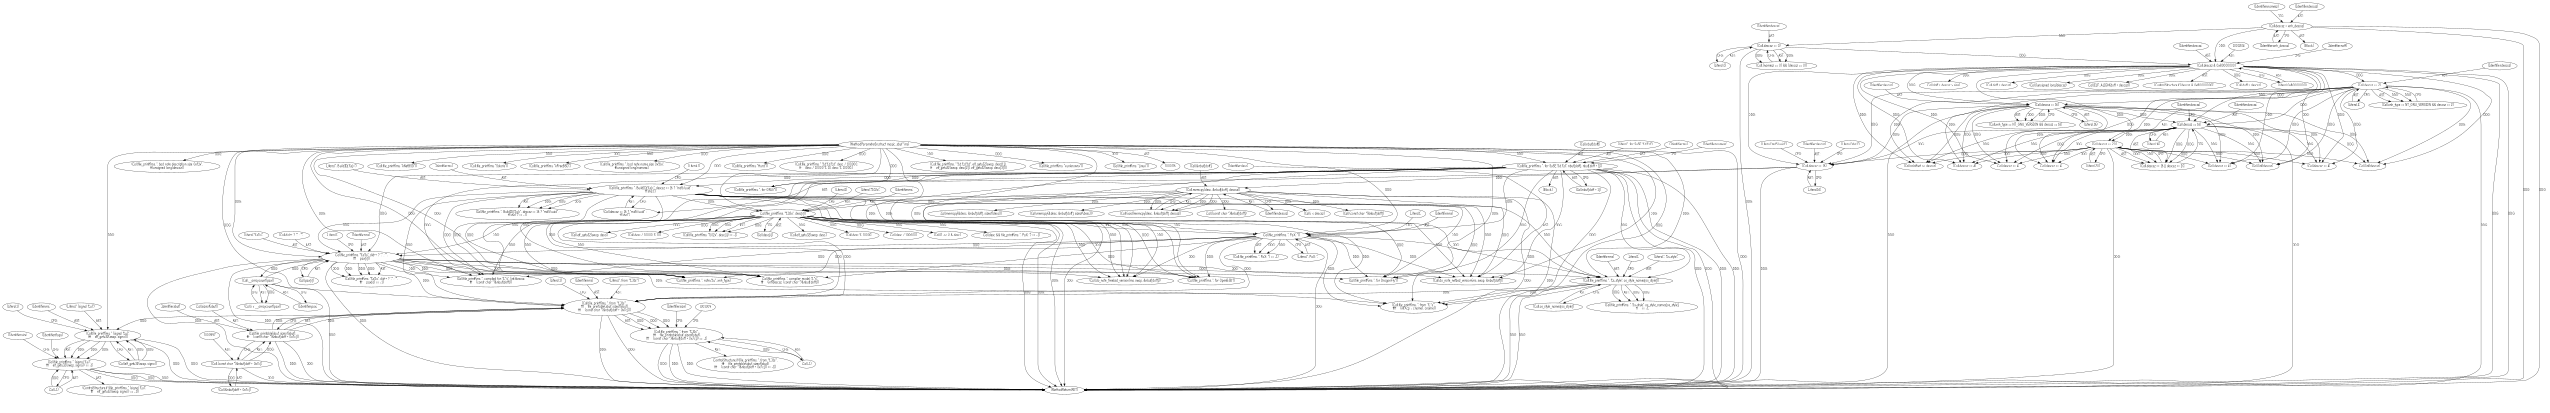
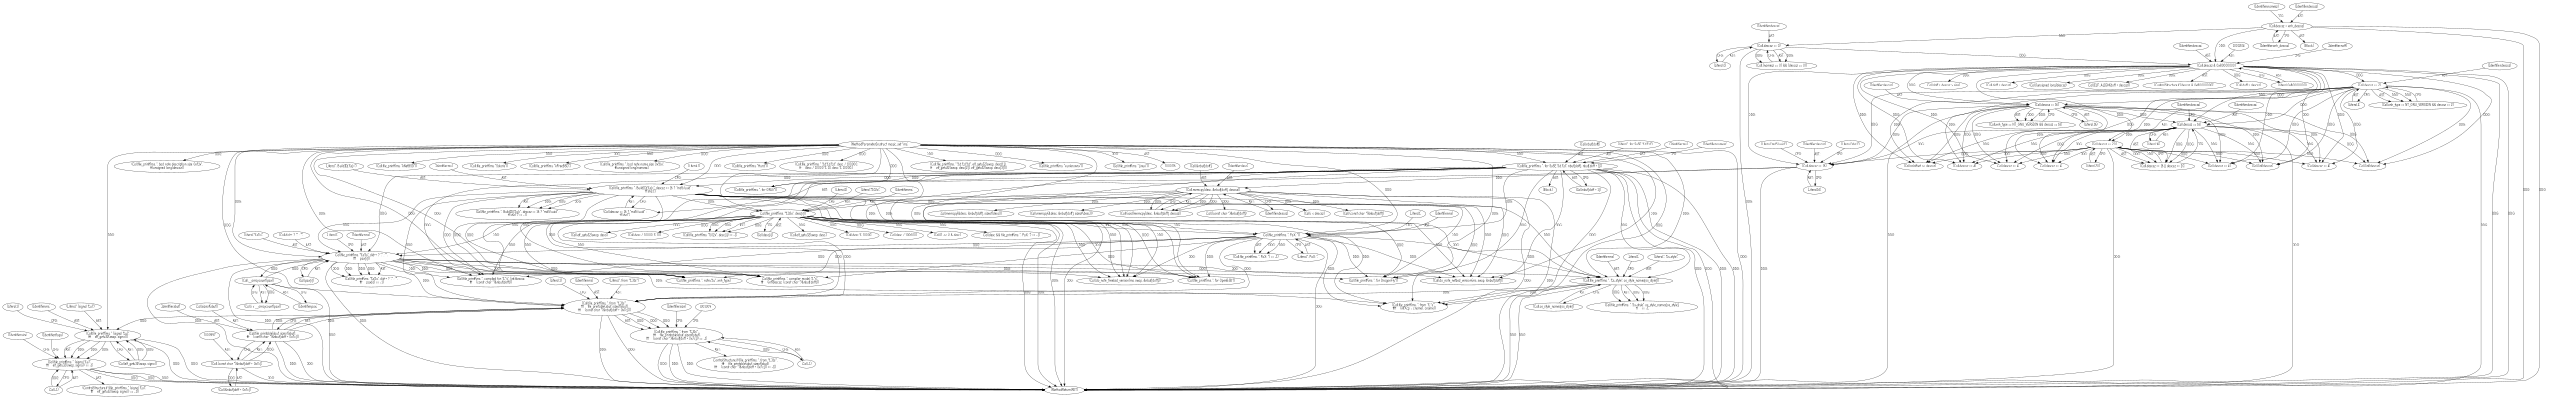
  digraph {
    fontname="Comic Neue"
    node [fontname="Comic Neue"]
    edge [fontname="Comic Neue"]
    n1 [label="(Call,file_printf(ms, \", from '%.31s'\",\n \t\t\t    file_printable(sbuf, sizeof(sbuf),\n \t\t\t    (const char *)&nbuf[doff + 0x7c])))"]
    n2 [label="(Call,file_printable(sbuf, sizeof(sbuf),\n \t\t\t    (const char *)&nbuf[doff + 0x7c]))"]
    n3 [label="(Call,file_printf(ms, \", from '%.31s'\",\n \t\t\t    file_printable(sbuf, sizeof(sbuf),\n \t\t\t    (const char *)&nbuf[doff + 0x7c])) == -1)"]
    n4 [label="(Call,file_printf(ms, \" (signal %u)\",\n \t\t\t    elf_getu32(swap, signo)))"]
    n5 [label="(MethodReturn,RET)"]
    n6 [label="(Call,(const char *)&nbuf[doff + 0x7c])"]
    n7 [label="(Call,-1)"]
    n8 [label="(ControlStructure,if (file_printf(ms, \", from '%.31s'\",\n \t\t\t    file_printable(sbuf, sizeof(sbuf),\n \t\t\t    (const char *)&nbuf[doff + 0x7c])) == -1))"]
    n9 [label="(Call,file_printf(ms, \" (signal %u)\",\n \t\t\t    elf_getu32(swap, signo)) == -1)"]
    n10 [label="(Call,elf_getu32(swap, signo))"]
    n11 [label="(Call,file_printf(ms, \", %s-style\", os_style_names[os_style]))"]
    n12 [label="(Call,os_style_names[os_style])"]
    n13 [label="(Call,file_printf(ms, \", from '%.*s'\",\n \t\t\t\t    (int)(cp - cname), cname))"]
    n14 [label="(Call,file_printf(ms, \", %s-style\", os_style_names[os_style])\n \t\t    == -1)"]
    n15 [label="(Call,file_printf(ms, \", for SuSE %d.%d\", nbuf[doff], nbuf[doff + 1]))"]
    n16 [label="(Call,file_printf(ms, \", BuildID[%s]=\", descsz == 16 ? \"md5/uuid\" :\n\t\t\"sha1\"))"]
    n17 [label="(Call,file_printf(ms, \", PaX: \"))"]
    n18 [label="(Call,file_printf(ms, \"%s%s\", did++ ? \",\" : \"\",\n \t\t\t    pax[i]))"]
    n19 [label="(Block,)"]
    n20 [label="(Call,do_note_netbsd_version(ms, swap, &nbuf[doff]))"]
    n21 [label="(Call,file_printf(ms, \", for GNU/\"))"]
    n22 [label="(Call,file_printf(ms, \", compiler model: %.*s\",\n\t\t\t    (int)descsz, (const char *)&nbuf[doff]))"]
    n23 [label="(Call,file_printf(ms, \", compiled for: %.*s\", (int)descsz,\n\t\t\t    (const char *)&nbuf[doff]))"]
    n24 [label="(Call,nbuf[doff + 1])"]
    n25 [label="(Call,file_printf(ms, \", note=%u\", xnh_type))"]
    n26 [label="(Call,file_printf(ms, \", for DragonFly\"))"]
    n27 [label="(Call,do_note_freebsd_version(ms, swap, &nbuf[doff]))"]
    n28 [label="(Call,file_printf(ms, \", for OpenBSD\"))"]
    n29 [label="(Call,file_printf(ms, \"%02x\", desc[i]))"]
    n30 [label="(Call,descsz == 16 ? \"md5/uuid\" :\n\t\t\"sha1\")"]
    n31 [label="(Call,file_printf(ms, \", BuildID[%s]=\", descsz == 16 ? \"md5/uuid\" :\n\t\t\"sha1\") == -1)"]
    n32 [label="(Literal,\", PaX: \")"]
    n33 [label="(Call,file_printf(ms, \", PaX: \") == -1)"]
    n34 [label="(Call,__arraycount(pax))"]
    n35 [label="(Call,pax[i])"]
    n36 [label="(Call,file_printf(ms, \"%s%s\", did++ ? \",\" : \"\",\n \t\t\t    pax[i]) == -1)"]
-   n37 [label="(MethodParameterIn,struct magic_sbuf *ms)"]
+   n37 [label="(MethodParameterIn,struct magic_set *ms)"]
    n38 [label="(Call,file_printf(ms, \", bad note description size 0x%lx\",\n\t\t(unsigned long)descsz))"]
    n39 [label="(Call,file_printf(ms, \"kNetBSD\"))"]
    n40 [label="(Call,file_printf(ms, \"Solaris\"))"]
    n41 [label="(Call,file_printf(ms, \"kFreeBSD\"))"]
    n42 [label="(Call,file_printf(ms, \", bad note name size 0x%lx\",\n\t\t(unsigned long)namesz))"]
    n43 [label="(Call,file_printf(ms, \"Hurd\"))"]
    n44 [label="(Call,file_printf(ms, \" %d.%d.%d\", desc / 100000,\n\t\t    desc / 10000 % 10, desc % 10000))"]
    n45 [label="(Call,file_printf(ms, \" %d.%d.%d\", elf_getu32(swap, desc[1]),\n \t\t    elf_getu32(swap, desc[2]), elf_getu32(swap, desc[3])))"]
    n46 [label="(Call,file_printf(ms, \"<unknown>\"))"]
    n47 [label="(Call,file_printf(ms, \"Linux\"))"]
    1000116
    n49 [label="(Call,desc[i])"]
    n50 [label="(Call,elf_getu32(swap, desc))"]
    n51 [label="(Call,file_printf(ms, \"%02x\", desc[i]) == -1)"]
    n52 [label="(Call,desc % 10000)"]
    n53 [label="(Call,desc / 100600)"]
    n54 [label="(Call,(1 << i) & desc)"]
    n55 [label="(Call,desc && file_printf(ms, \", PaX: \") == -1)"]
    n56 [label="(Call,elf_getu32(swap, desc))"]
    n57 [label="(Call,desc / 10000 % 10)"]
    n58 [label="(Call,memcpy(desc, &nbuf[doff], descsz))"]
    n59 [label="(Call,memcpy(&desc, &nbuf[doff], sizeof(desc)))"]
    n60 [label="(Call,memcpy(&desc, &nbuf[doff], sizeof(desc)))"]
    n61 [label="(Call,(void)memcpy(desc, &nbuf[doff], descsz))"]
    n62 [label="(Call,(const char *)&nbuf[doff])"]
    n63 [label="(Identifier,descsz)"]
    n64 [label="(Call,i < descsz)"]
    n65 [label="(Call,(const char *)&nbuf[doff])"]
    n66 [label="(Call,descsz == 16)"]
    n67 [label="(Literal,16)"]
    n68 [label="(Call,descsz == 2)"]
    n69 [label="(Call,descsz == 16)"]
    n70 [label="(Call,descsz == 16)"]
    n71 [label="(Literal,2)"]
    n72 [label="(Call,descsz == 4)"]
    n73 [label="(Call,xnh_type == NT_GNU_VERSION && descsz == 2)"]
    n74 [label="(Call,descsz == 4)"]
    n75 [label="(Call,descsz == 4)"]
    n76 [label="(Call,descsz == 4)"]
    n77 [label="(Call,descsz == 4)"]
    n78 [label="(Call,(int)descsz)"]
    n79 [label="(Call,reloffset >= descsz)"]
    n80 [label="(Call,(int)descsz)"]
    n81 [label="(Call,xnh_type == NT_GNU_VERSION && descsz == 16)"]
    n82 [label="(Literal,16)"]
    n83 [label="(Call,descsz == 20)"]
    n84 [label="(Call,descsz == 16 || descsz == 20)"]
    n85 [label="(Literal,16)"]
    n86 [label="(Call,descsz & 0x80000000)"]
    n87 [label="(Call,doff + descsz > size)"]
    n88 [label="(Call,doff + descsz)"]
    n89 [label="(Call,(unsigned long)descsz)"]
    n90 [label="(Call,ELF_ALIGN(doff + descsz))"]
    n91 [label="(ControlStructure,if (descsz & 0x80000000))"]
    n92 [label="(Call,doff + descsz)"]
    n93 [label="(Literal,0x80000000)"]
    n94 [label="(Call,descsz == 0)"]
    n95 [label="(Literal,0)"]
    n96 [label="(Call,(namesz == 0) && (descsz == 0))"]
    n97 [label="(Call,descsz = xnh_descsz)"]
    n98 [label="(Identifier,xnh_descsz)"]
    n99 [label="(Block,)"]
    n100 [label="(Literal,20)"]
    n101 [label="(Identifier,pax)"]
    n102 [label="(Call,i < __arraycount(pax))"]
    n103 [label="(Call,&nbuf[doff + 0x7c])"]
    n104 [label="(ControlStructure,if (file_printf(ms, \" (signal %u)\",\n \t\t\t    elf_getu32(swap, signo)) == -1))"]
    n105 [label="(Call,-1)"]
    n106 [label="(Literal,1)"]
    n107 [label="(Literal,\", BuildID[%s]=\")"]
    n108 [label="(Identifier,sbuf)"]
    n109 [label="(Identifier,descsz)"]
    n110 [label="(Literal,\", for SuSE %d.%d\")"]
    n111 [label="(Identifier,ms)"]
    n112 [label="(Identifier,descsz)"]
    n113 [label="(Identifier,ms)"]
    n114 [label="(Identifier,ms)"]
    n115 [label="(Identifier,size)"]
    n116 [label="(Literal,\"%s%s\")"]
    n117 [label="(Literal,\", from '%.31s'\")"]
    n118 [label="(Identifier,ms)"]
    n119 [label="(Identifier,ms)"]
    n120 [label="(Identifier,noff)"]
    n121 [label="(Identifier,namesz)"]
    n122 [label="(Literal,\"%02x\")"]
    n123 [label="(Literal,\" (signal %u)\")"]
    n124 [label="(Literal,1)"]
    n125 [label="(Identifier,desc)"]
    n126 [label="(Identifier,namesz)"]
    n127 [label="(Identifier,descsz)"]
    n128 [label="(Identifier,ms)"]
    n129 [label="(Literal,1)"]
    n130 [label="(Identifier,ms)"]
    n131 [label="(Identifier,ms)"]
    n132 [label="(Identifier,descsz)"]
    n133 [label="(Identifier,descsz)"]
    n134 [label="(Literal,\"sha1\")"]
    n135 [label="(Identifier,descsz)"]
    n136 [label="(Literal,1)"]
    n137 [label="(Identifier,size)"]
    n138 [label="(Identifier,descsz)"]
    n139 [label="(Call,&nbuf[doff])"]
    n140 [label="(Call,nbuf[doff])"]
    n141 [label="(Call,sizeof(sbuf))"]
    n142 [label="(Literal,1)"]
    n143 [label="(Literal,\", %s-style\")"]
    n144 [label="(Literal,\"md5/uuid\")"]
    n145 [label="(Identifier,flags)"]
    n146 [label="(Literal,1)"]
    n147 [label="(Call,did++ ? \",\" : \"\")"]
    n148 [label="(Identifier,descsz)"]
    n149 [label="(Literal,1)"]
    1000204
    1000997
    1001009
    n1 -> n2 [label="CFG: "]
    n1 -> n3 [label="AST: "]
    n1 -> n3 [label="DDG: "]
    n1 -> n3 [label="DDG: "]
    n1 -> n3 [label="DDG: "]
    n1 -> n4 [label="DDG: "]
    n1 -> n5 [label="DDG: "]
    n1 -> n5 [label="DDG: "]
    n2 -> n1 [label="AST: "]
    n2 -> n1 [label="DDG: "]
    n2 -> n1 [label="DDG: "]
    n2 -> n5 [label="DDG: "]
    n2 -> n5 [label="DDG: "]
    n2 -> n6 [label="CFG: "]
    n3 -> n5 [label="DDG: "]
    n3 -> n5 [label="DDG: "]
    n3 -> n5 [label="DDG: "]
    n3 -> n7 [label="CFG: "]
    n3 -> n8 [label="AST: "]
    n4 -> n5 [label="DDG: "]
    n4 -> n5 [label="DDG: "]
    n4 -> n9 [label="AST: "]
    n4 -> n9 [label="DDG: "]
    n4 -> n9 [label="DDG: "]
    n4 -> n9 [label="DDG: "]
    n4 -> n10 [label="CFG: "]
    n6 -> n2 [label="AST: "]
    n6 -> n2 [label="DDG: "]
    n6 -> n5 [label="DDG: "]
    n6 -> n103 [label="DDG: "]
    n7 -> n3 [label="AST: "]
    n7 -> n3 [label="DDG: "]
    n9 -> n5 [label="DDG: "]
    n9 -> n5 [label="DDG: "]
    n9 -> n5 [label="DDG: "]
    n9 -> n104 [label="AST: "]
    n9 -> n105 [label="CFG: "]
    n10 -> n4 [label="AST: "]
    n10 -> n4 [label="DDG: "]
    n10 -> n4 [label="DDG: "]
    n11 -> n1 [label="DDG: "]
    n11 -> n5 [label="DDG: "]
    n11 -> n5 [label="DDG: "]
    n11 -> n12 [label="CFG: "]
    n11 -> n13 [label="DDG: "]
    n11 -> n14 [label="AST: "]
    n11 -> n14 [label="DDG: "]
    n11 -> n14 [label="DDG: "]
    n11 -> n14 [label="DDG: "]
    n12 -> n11 [label="AST: "]
    n15 -> n1 [label="DDG: "]
    n15 -> n5 [label="DDG: "]
    n15 -> n5 [label="DDG: "]
    n15 -> n5 [label="DDG: "]
    n15 -> n5 [label="DDG: "]
    n15 -> n11 [label="DDG: "]
    n15 -> n13 [label="DDG: "]
    n15 -> n16 [label="DDG: "]
    n15 -> n17 [label="DDG: "]
    n15 -> n18 [label="DDG: "]
    n15 -> n19 [label="AST: "]
    n15 -> n20 [label="DDG: "]
    n15 -> n21 [label="DDG: "]
    n15 -> n22 [label="DDG: "]
    n15 -> n23 [label="DDG: "]
    n15 -> n24 [label="CFG: "]
    n15 -> n25 [label="DDG: "]
    n15 -> n26 [label="DDG: "]
    n15 -> n27 [label="DDG: "]
    n15 -> n28 [label="DDG: "]
    n16 -> n1 [label="DDG: "]
    n16 -> n5 [label="DDG: "]
    n16 -> n5 [label="DDG: "]
    n16 -> n11 [label="DDG: "]
    n16 -> n13 [label="DDG: "]
    n16 -> n17 [label="DDG: "]
    n16 -> n18 [label="DDG: "]
    n16 -> n20 [label="DDG: "]
    n16 -> n22 [label="DDG: "]
    n16 -> n23 [label="DDG: "]
    n16 -> n25 [label="DDG: "]
    n16 -> n26 [label="DDG: "]
    n16 -> n27 [label="DDG: "]
    n16 -> n28 [label="DDG: "]
    n16 -> n29 [label="DDG: "]
    n16 -> n30 [label="CFG: "]
    n16 -> n31 [label="AST: "]
    n16 -> n31 [label="DDG: "]
    n16 -> n31 [label="DDG: "]
    n16 -> n31 [label="DDG: "]
    n17 -> n1 [label="DDG: "]
    n17 -> n5 [label="DDG: "]
    n17 -> n11 [label="DDG: "]
    n17 -> n13 [label="DDG: "]
    n17 -> n18 [label="DDG: "]
    n17 -> n20 [label="DDG: "]
    n17 -> n22 [label="DDG: "]
    n17 -> n23 [label="DDG: "]
    n17 -> n25 [label="DDG: "]
    n17 -> n26 [label="DDG: "]
    n17 -> n27 [label="DDG: "]
    n17 -> n28 [label="DDG: "]
    n17 -> n32 [label="CFG: "]
    n17 -> n33 [label="AST: "]
    n17 -> n33 [label="DDG: "]
    n17 -> n33 [label="DDG: "]
    n18 -> n1 [label="DDG: "]
    n18 -> n5 [label="DDG: "]
    n18 -> n5 [label="DDG: "]
    n18 -> n5 [label="DDG: "]
    n18 -> n11 [label="DDG: "]
    n18 -> n13 [label="DDG: "]
    n18 -> n20 [label="DDG: "]
    n18 -> n22 [label="DDG: "]
    n18 -> n23 [label="DDG: "]
    n18 -> n25 [label="DDG: "]
    n18 -> n26 [label="DDG: "]
    n18 -> n27 [label="DDG: "]
    n18 -> n28 [label="DDG: "]
    n18 -> n34 [label="DDG: "]
    n18 -> n35 [label="CFG: "]
    n18 -> n36 [label="AST: "]
    n18 -> n36 [label="DDG: "]
    n18 -> n36 [label="DDG: "]
    n18 -> n36 [label="DDG: "]
    n18 -> n36 [label="DDG: "]
    n24 -> n15 [label="AST: "]
    n29 -> n1 [label="DDG: "]
    n29 -> n5 [label="DDG: "]
    n29 -> n5 [label="DDG: "]
    n29 -> n11 [label="DDG: "]
    n29 -> n13 [label="DDG: "]
    n29 -> n17 [label="DDG: "]
    n29 -> n18 [label="DDG: "]
    n29 -> n20 [label="DDG: "]
    n29 -> n22 [label="DDG: "]
    n29 -> n23 [label="DDG: "]
    n29 -> n25 [label="DDG: "]
    n29 -> n26 [label="DDG: "]
    n29 -> n27 [label="DDG: "]
    n29 -> n28 [label="DDG: "]
    n29 -> n49 [label="CFG: "]
    n29 -> n50 [label="DDG: "]
    n29 -> n51 [label="AST: "]
    n29 -> n51 [label="DDG: "]
    n29 -> n51 [label="DDG: "]
    n29 -> n51 [label="DDG: "]
    n29 -> n52 [label="DDG: "]
    n29 -> n53 [label="DDG: "]
    n29 -> n54 [label="DDG: "]
    n29 -> n55 [label="DDG: "]
    n29 -> n56 [label="DDG: "]
    n29 -> n57 [label="DDG: "]
    n30 -> n16 [label="AST: "]
    n32 -> n17 [label="AST: "]
    n34 -> n5 [label="DDG: "]
    n34 -> n18 [label="DDG: "]
    n34 -> n101 [label="CFG: "]
    n34 -> n102 [label="AST: "]
    n34 -> n102 [label="DDG: "]
    n35 -> n18 [label="AST: "]
    n37 -> n1 [label="DDG: "]
    n37 -> n4 [label="DDG: "]
    n37 -> n5 [label="DDG: "]
    n37 -> n11 [label="DDG: "]
    n37 -> n13 [label="DDG: "]
    n37 -> n15 [label="DDG: "]
    n37 -> n16 [label="DDG: "]
    n37 -> n17 [label="DDG: "]
    n37 -> n18 [label="DDG: "]
    n37 -> n20 [label="DDG: "]
    n37 -> n21 [label="DDG: "]
    n37 -> n22 [label="DDG: "]
    n37 -> n23 [label="DDG: "]
    n37 -> n25 [label="DDG: "]
    n37 -> n26 [label="DDG: "]
    n37 -> n27 [label="DDG: "]
    n37 -> n28 [label="DDG: "]
    n37 -> n29 [label="DDG: "]
    n37 -> n38 [label="DDG: "]
    n37 -> n39 [label="DDG: "]
    n37 -> n40 [label="DDG: "]
    n37 -> n41 [label="DDG: "]
    n37 -> n42 [label="DDG: "]
    n37 -> n43 [label="DDG: "]
    n37 -> n44 [label="DDG: "]
    n37 -> n45 [label="DDG: "]
    n37 -> n46 [label="DDG: "]
    n37 -> n47 [label="DDG: "]
    n37 -> 1000116 [label="AST: "]
    n49 -> n29 [label="AST: "]
    n58 -> n5 [label="DDG: "]
    n58 -> n5 [label="DDG: "]
    n58 -> n20 [label="DDG: "]
    n58 -> n27 [label="DDG: "]
    n58 -> n29 [label="DDG: "]
    n58 -> n59 [label="DDG: "]
    n58 -> n60 [label="DDG: "]
    n58 -> n61 [label="AST: "]
    n58 -> n61 [label="DDG: "]
    n58 -> n61 [label="DDG: "]
    n58 -> n61 [label="DDG: "]
    n58 -> n62 [label="DDG: "]
    n58 -> n63 [label="CFG: "]
    n58 -> n64 [label="DDG: "]
    n58 -> n65 [label="DDG: "]
    n61 -> n58 [label="CFG: "]
    n63 -> n58 [label="AST: "]
    n66 -> n5 [label="DDG: "]
    n66 -> n30 [label="AST: "]
    n66 -> n58 [label="DDG: "]
    n66 -> n67 [label="CFG: "]
    n67 -> n66 [label="AST: "]
    n68 -> n5 [label="DDG: "]
    n68 -> n66 [label="DDG: "]
    n68 -> n69 [label="DDG: "]
    n68 -> n70 [label="DDG: "]
    n68 -> n71 [label="CFG: "]
    n68 -> n72 [label="DDG: "]
    n68 -> n73 [label="AST: "]
    n68 -> n73 [label="DDG: "]
    n68 -> n73 [label="DDG: "]
    n68 -> n74 [label="DDG: "]
    n68 -> n75 [label="DDG: "]
    n68 -> n76 [label="DDG: "]
    n68 -> n77 [label="DDG: "]
    n68 -> n78 [label="DDG: "]
    n68 -> n79 [label="DDG: "]
    n68 -> n80 [label="DDG: "]
    n69 -> n5 [label="DDG: "]
    n69 -> n66 [label="DDG: "]
    n69 -> n70 [label="DDG: "]
    n69 -> n72 [label="DDG: "]
    n69 -> n74 [label="DDG: "]
    n69 -> n75 [label="DDG: "]
    n69 -> n76 [label="DDG: "]
    n69 -> n77 [label="DDG: "]
    n69 -> n78 [label="DDG: "]
    n69 -> n79 [label="DDG: "]
    n69 -> n80 [label="DDG: "]
    n69 -> n81 [label="AST: "]
    n69 -> n81 [label="DDG: "]
    n69 -> n81 [label="DDG: "]
    n69 -> n82 [label="CFG: "]
    n70 -> n5 [label="DDG: "]
    n70 -> n66 [label="DDG: "]
    n70 -> n72 [label="DDG: "]
    n70 -> n74 [label="DDG: "]
    n70 -> n75 [label="DDG: "]
    n70 -> n76 [label="DDG: "]
    n70 -> n77 [label="DDG: "]
    n70 -> n78 [label="DDG: "]
    n70 -> n79 [label="DDG: "]
    n70 -> n80 [label="DDG: "]
    n70 -> n83 [label="DDG: "]
    n70 -> n84 [label="AST: "]
    n70 -> n84 [label="DDG: "]
    n70 -> n84 [label="DDG: "]
    n70 -> n85 [label="CFG: "]
    n71 -> n68 [label="AST: "]
    n73 -> n68 [label="CFG: "]
    n81 -> n69 [label="CFG: "]
    n82 -> n69 [label="AST: "]
    n83 -> n5 [label="DDG: "]
    n83 -> n66 [label="DDG: "]
    n83 -> n72 [label="DDG: "]
    n83 -> n74 [label="DDG: "]
    n83 -> n75 [label="DDG: "]
    n83 -> n76 [label="DDG: "]
    n83 -> n77 [label="DDG: "]
    n83 -> n78 [label="DDG: "]
    n83 -> n79 [label="DDG: "]
    n83 -> n80 [label="DDG: "]
    n83 -> n84 [label="AST: "]
    n83 -> n84 [label="DDG: "]
    n83 -> n84 [label="DDG: "]
    n83 -> n100 [label="CFG: "]
    n84 -> n70 [label="CFG: "]
    n84 -> n83 [label="CFG: "]
    n85 -> n70 [label="AST: "]
    n86 -> n5 [label="DDG: "]
    n86 -> n5 [label="DDG: "]
    n86 -> n66 [label="DDG: "]
    n86 -> n68 [label="DDG: "]
    n86 -> n69 [label="DDG: "]
    n86 -> n70 [label="DDG: "]
    n86 -> n72 [label="DDG: "]
    n86 -> n74 [label="DDG: "]
    n86 -> n75 [label="DDG: "]
    n86 -> n76 [label="DDG: "]
    n86 -> n77 [label="DDG: "]
    n86 -> n78 [label="DDG: "]
    n86 -> n79 [label="DDG: "]
    n86 -> n80 [label="DDG: "]
    n86 -> n87 [label="DDG: "]
    n86 -> n88 [label="DDG: "]
    n86 -> n89 [label="DDG: "]
    n86 -> n90 [label="DDG: "]
    n86 -> n91 [label="AST: "]
    n86 -> n92 [label="DDG: "]
    n86 -> n93 [label="CFG: "]
    n93 -> n86 [label="AST: "]
    n94 -> n5 [label="DDG: "]
    n94 -> n86 [label="DDG: "]
    n94 -> n95 [label="CFG: "]
    n94 -> n96 [label="AST: "]
    n94 -> n96 [label="DDG: "]
    n94 -> n96 [label="DDG: "]
    n95 -> n94 [label="AST: "]
    n96 -> n94 [label="CFG: "]
    n97 -> n5 [label="DDG: "]
    n97 -> n5 [label="DDG: "]
    n97 -> n86 [label="DDG: "]
    n97 -> n94 [label="DDG: "]
    n97 -> n98 [label="CFG: "]
    n97 -> n99 [label="AST: "]
    n98 -> n97 [label="AST: "]
    n100 -> n83 [label="AST: "]
    n101 -> n34 [label="AST: "]
    n102 -> n34 [label="CFG: "]
    n103 -> n6 [label="AST: "]
    n105 -> n9 [label="AST: "]
    n105 -> n9 [label="DDG: "]
    n106 -> n29 [label="CFG: "]
    n107 -> n16 [label="AST: "]
    n108 -> n2 [label="AST: "]
    n109 -> n94 [label="AST: "]
    n110 -> n15 [label="AST: "]
    n111 -> n17 [label="AST: "]
    n112 -> n70 [label="AST: "]
    n113 -> n4 [label="AST: "]
    n114 -> n1 [label="AST: "]
    n115 -> n3 [label="CFG: "]
    n116 -> n18 [label="AST: "]
    n117 -> n1 [label="AST: "]
    n118 -> n15 [label="AST: "]
    n119 -> n16 [label="AST: "]
    n120 -> n86 [label="CFG: "]
    n121 -> n15 [label="CFG: "]
    n122 -> n29 [label="AST: "]
    n123 -> n4 [label="AST: "]
    n124 -> n1 [label="CFG: "]
-   n125 -> n20 [label="AST: "]
+   n125 -> n58 [label="AST: "]
    n126 -> n97 [label="CFG: "]
    n127 -> n70 [label="CFG: "]
    n127 -> n83 [label="AST: "]
    n128 -> n29 [label="AST: "]
    n129 -> n16 [label="CFG: "]
    n130 -> n11 [label="AST: "]
    n131 -> n18 [label="AST: "]
    n132 -> n68 [label="AST: "]
    n133 -> n66 [label="AST: "]
    n134 -> n66 [label="CFG: "]
    n135 -> n69 [label="AST: "]
    n136 -> n11 [label="CFG: "]
    n137 -> n9 [label="CFG: "]
    n138 -> n86 [label="AST: "]
    n139 -> n58 [label="AST: "]
    n140 -> n15 [label="AST: "]
    n141 -> n2 [label="AST: "]
    n142 -> n4 [label="CFG: "]
    n143 -> n11 [label="AST: "]
    n144 -> n66 [label="CFG: "]
    n145 -> n9 [label="CFG: "]
    n146 -> n17 [label="CFG: "]
    n147 -> n18 [label="AST: "]
    n148 -> n97 [label="AST: "]
    n149 -> n18 [label="CFG: "]
    1000204 -> n86 [label="AST: "]
    1000997 -> n6 [label="AST: "]
    1001009 -> n3 [label="CFG: "]
  }
